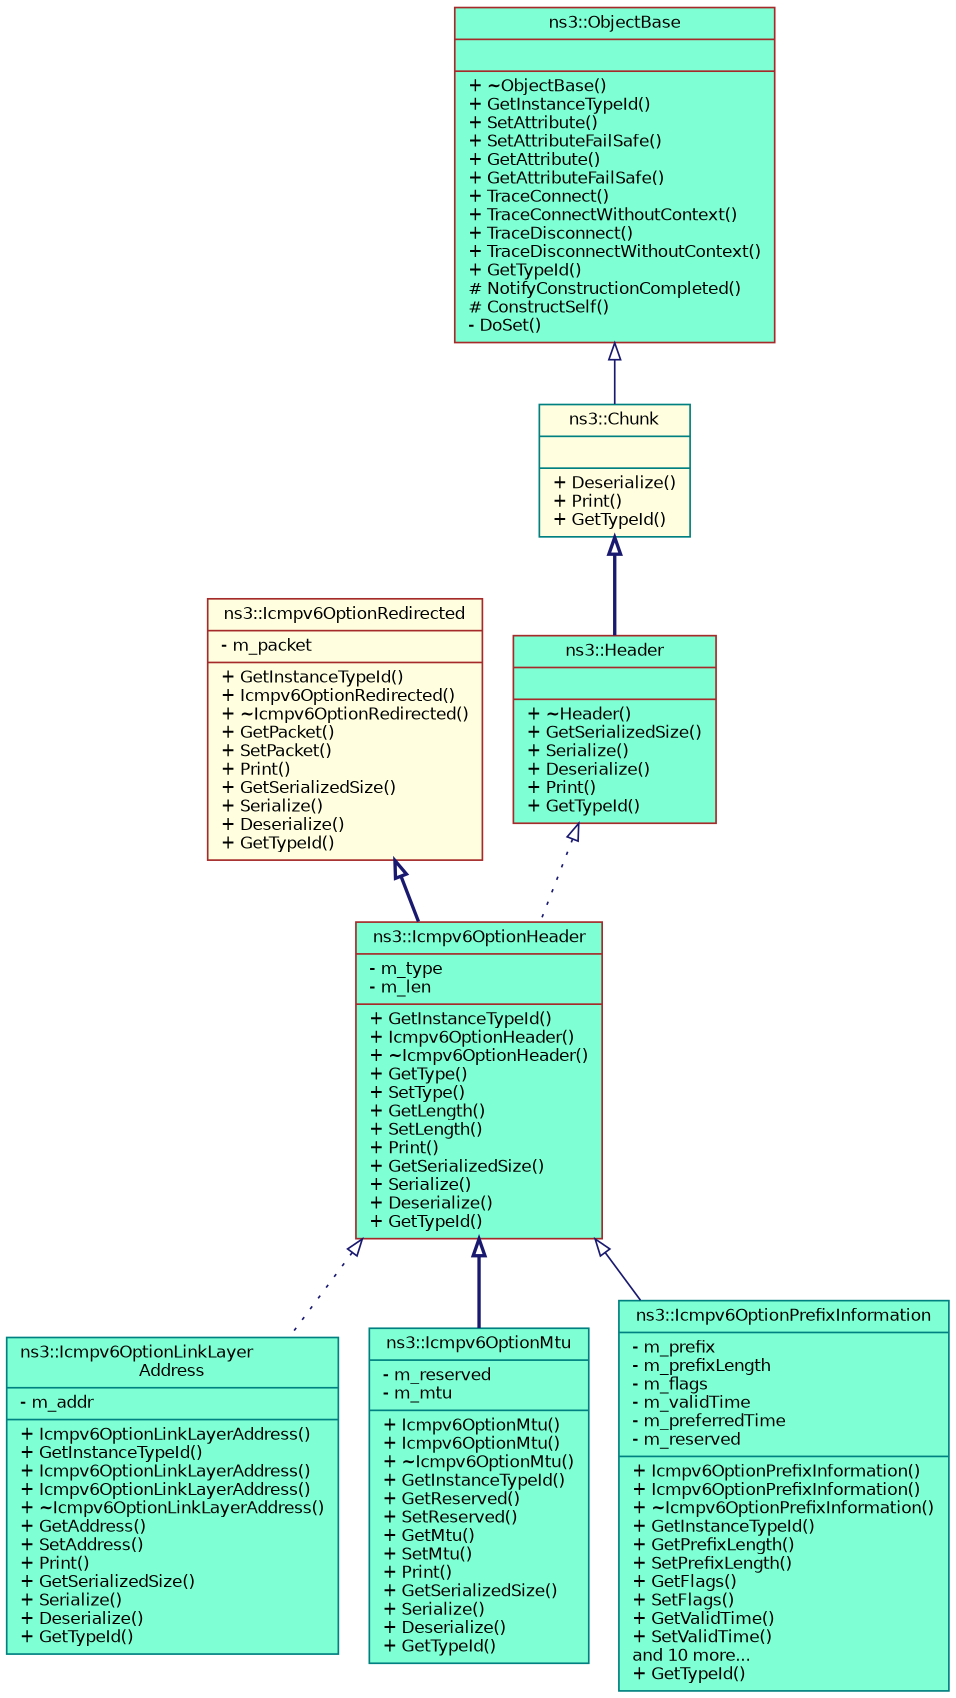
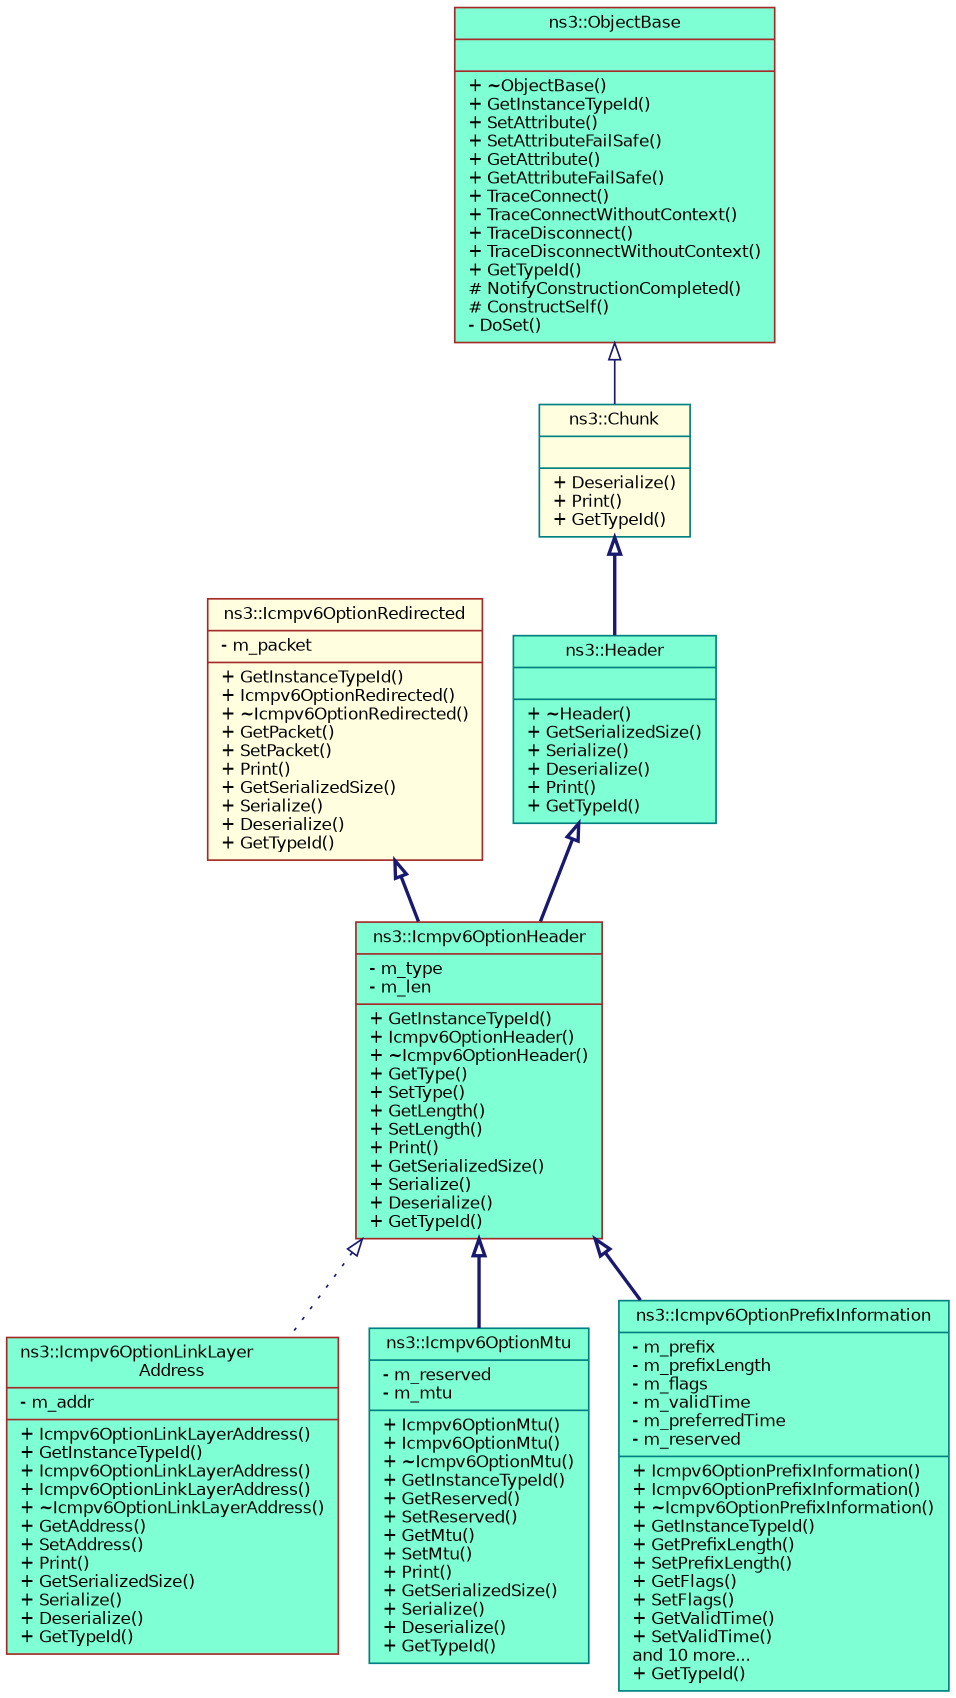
  digraph {
    node [color=brown fillcolor=aquamarine fontname=Helvetica fontsize=10 shape=record style=filled]
    edge [arrowtail=onormal color=midnightblue dir=back fontname=Helvetica fontsize=10 labelfontname=Helvetica labelfontsize=10 style=bold]
    n1 [fontcolor=black height=0.2 label="{ns3::Icmpv6OptionHeader\n|- m_type\l- m_len\l|+ GetInstanceTypeId()\l+ Icmpv6OptionHeader()\l+ ~Icmpv6OptionHeader()\l+ GetType()\l+ SetType()\l+ GetLength()\l+ SetLength()\l+ Print()\l+ GetSerializedSize()\l+ Serialize()\l+ Deserialize()\l+ GetTypeId()\l}" width=0.4]
-   n2 [color=teal height=0.2 label="{ns3::Icmpv6OptionLinkLayer\lAddress\n|- m_addr\l|+ Icmpv6OptionLinkLayerAddress()\l+ GetInstanceTypeId()\l+ Icmpv6OptionLinkLayerAddress()\l+ Icmpv6OptionLinkLayerAddress()\l+ ~Icmpv6OptionLinkLayerAddress()\l+ GetAddress()\l+ SetAddress()\l+ Print()\l+ GetSerializedSize()\l+ Serialize()\l+ Deserialize()\l+ GetTypeId()\l}" width=0.4]
+   n2 [height=0.2 label="{ns3::Icmpv6OptionLinkLayer\lAddress\n|- m_addr\l|+ Icmpv6OptionLinkLayerAddress()\l+ GetInstanceTypeId()\l+ Icmpv6OptionLinkLayerAddress()\l+ Icmpv6OptionLinkLayerAddress()\l+ ~Icmpv6OptionLinkLayerAddress()\l+ GetAddress()\l+ SetAddress()\l+ Print()\l+ GetSerializedSize()\l+ Serialize()\l+ Deserialize()\l+ GetTypeId()\l}" width=0.4]
    n3 [color=teal height=0.2 label="{ns3::Icmpv6OptionMtu\n|- m_reserved\l- m_mtu\l|+ Icmpv6OptionMtu()\l+ Icmpv6OptionMtu()\l+ ~Icmpv6OptionMtu()\l+ GetInstanceTypeId()\l+ GetReserved()\l+ SetReserved()\l+ GetMtu()\l+ SetMtu()\l+ Print()\l+ GetSerializedSize()\l+ Serialize()\l+ Deserialize()\l+ GetTypeId()\l}" width=0.4]
    n4 [color=teal height=0.2 label="{ns3::Icmpv6OptionPrefixInformation\n|- m_prefix\l- m_prefixLength\l- m_flags\l- m_validTime\l- m_preferredTime\l- m_reserved\l|+ Icmpv6OptionPrefixInformation()\l+ Icmpv6OptionPrefixInformation()\l+ ~Icmpv6OptionPrefixInformation()\l+ GetInstanceTypeId()\l+ GetPrefixLength()\l+ SetPrefixLength()\l+ GetFlags()\l+ SetFlags()\l+ GetValidTime()\l+ SetValidTime()\land 10 more...\l+ GetTypeId()\l}" width=0.4]
    n5 [fillcolor=lightyellow height=0.2 label="{ns3::Icmpv6OptionRedirected\n|- m_packet\l|+ GetInstanceTypeId()\l+ Icmpv6OptionRedirected()\l+ ~Icmpv6OptionRedirected()\l+ GetPacket()\l+ SetPacket()\l+ Print()\l+ GetSerializedSize()\l+ Serialize()\l+ Deserialize()\l+ GetTypeId()\l}" width=0.4]
-   n6 [height=0.2 label="{ns3::Header\n||+ ~Header()\l+ GetSerializedSize()\l+ Serialize()\l+ Deserialize()\l+ Print()\l+ GetTypeId()\l}" width=0.4]
+   n6 [color=teal height=0.2 label="{ns3::Header\n||+ ~Header()\l+ GetSerializedSize()\l+ Serialize()\l+ Deserialize()\l+ Print()\l+ GetTypeId()\l}" width=0.4]
    n7 [color=teal fillcolor=lightyellow height=0.2 label="{ns3::Chunk\n||+ Deserialize()\l+ Print()\l+ GetTypeId()\l}" width=0.4]
    n8 [height=0.2 label="{ns3::ObjectBase\n||+ ~ObjectBase()\l+ GetInstanceTypeId()\l+ SetAttribute()\l+ SetAttributeFailSafe()\l+ GetAttribute()\l+ GetAttributeFailSafe()\l+ TraceConnect()\l+ TraceConnectWithoutContext()\l+ TraceDisconnect()\l+ TraceDisconnectWithoutContext()\l+ GetTypeId()\l# NotifyConstructionCompleted()\l# ConstructSelf()\l- DoSet()\l}" width=0.4]
    n1 -> n2 [style=dotted]
    n1 -> n3
-   n1 -> n4 [style=solid]
+   n1 -> n4
    n5 -> n1
-   n6 -> n1 [style=dotted]
+   n6 -> n1
    n7 -> n6
    n8 -> n7 [style=solid]
  }
